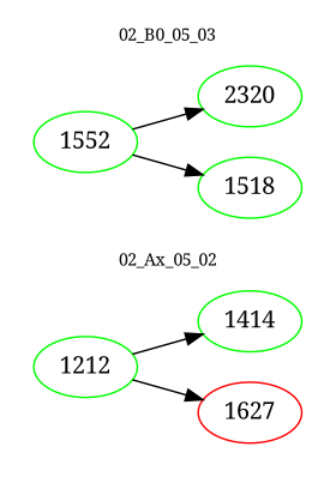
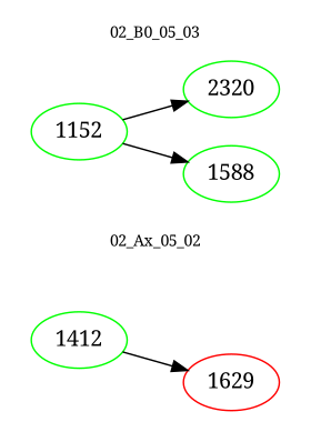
  digraph {
    fontname="Noto Serif"
    rankdir=LR
    node [color=green fontname="Noto Serif"]
    edge [color=black fontname="Noto Serif"]
-   n1 [label=1212]
-   n2 [color=red label=1627]
-   n3 [label=1414]
-   n4 [label=1552]
-   n5 [label=1518]
+   n1 [label=1412]
+   n2 [color=red label=1629]
+   n4 [label=1152]
+   n5 [label=1588]
    n6 [label=2320]
    subgraph cluster_1 {
      color=white
      fontsize=10
      label="02_Ax_05_02"
      n1
      n2
-     n3
    }
    subgraph cluster_2 {
      color=white
      fontsize=10
      label="02_B0_05_03"
      n4
      n5
      n6
    }
    n1 -> n2
-   n1 -> n3
    n4 -> n5
    n4 -> n6
  }
